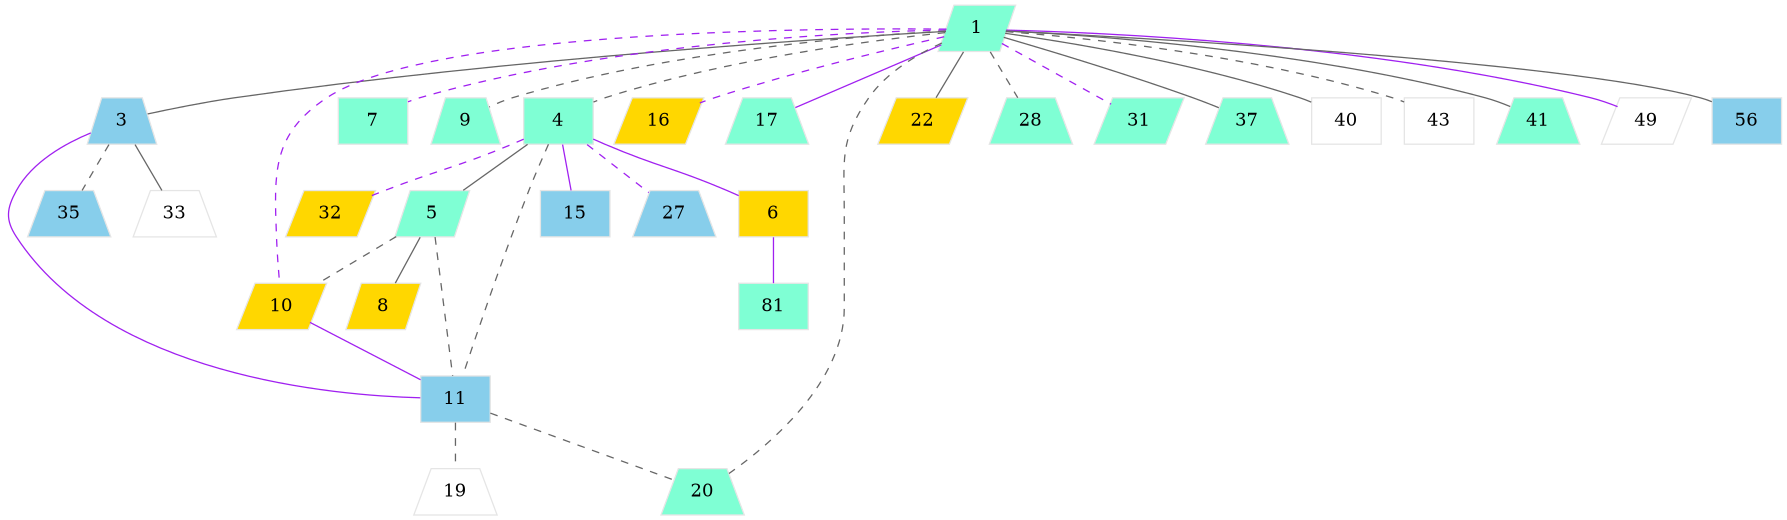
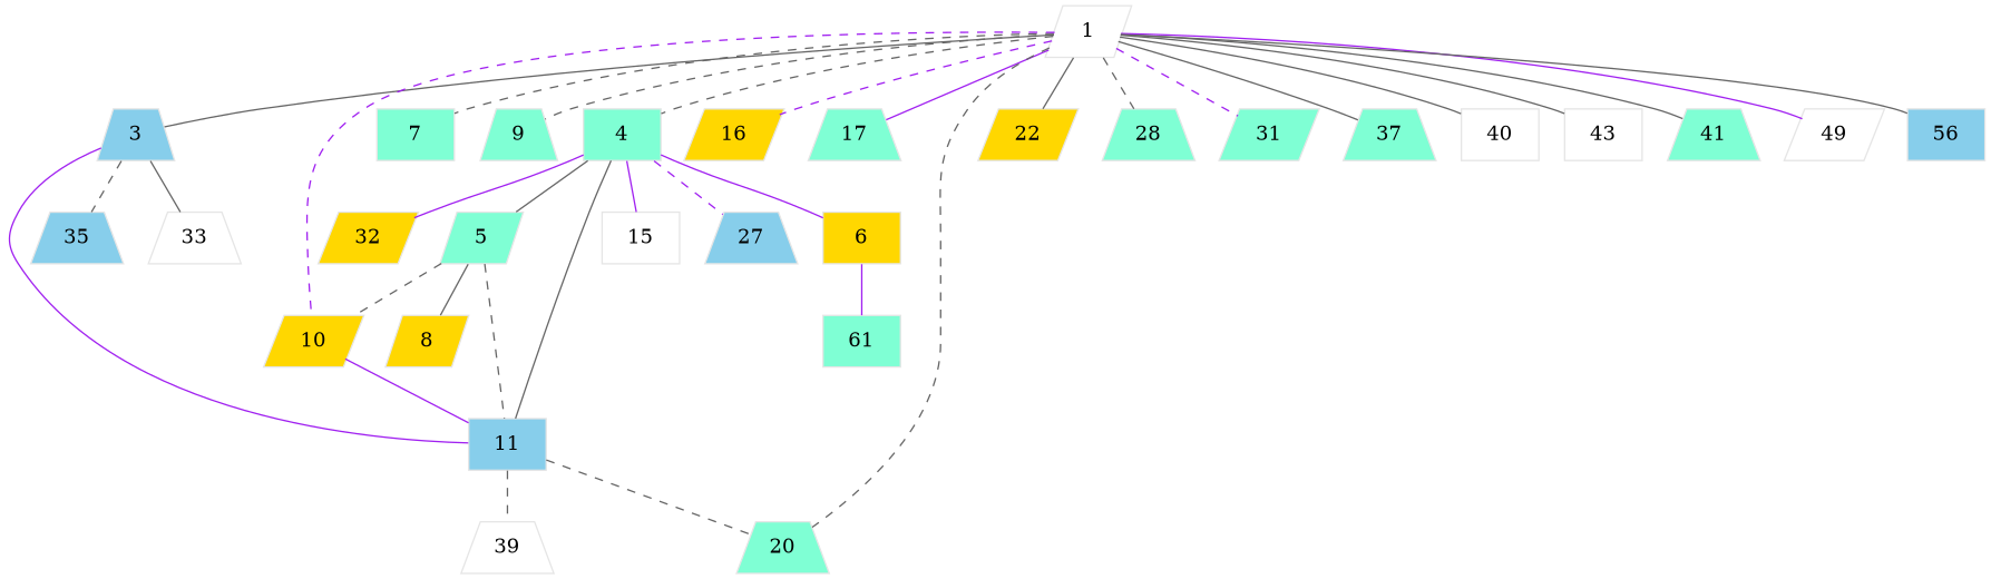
  graph {
    fontname="DejaVu Serif"
    node [color=gray90 fillcolor=aquamarine fontname="DejaVu Serif" shape=trapezium style=filled]
    edge [color=gray40 fontname="DejaVu Serif" style=solid]
-   1 [shape=parallelogram super="+2"]
+   1 [fillcolor=white shape=parallelogram super="+2"]
    3 [fillcolor=skyblue super="+23+21+55+41+18"]
    4 [shape=box super="+29+26+54+42+36"]
    7 [shape=box]
    9
    10 [fillcolor=gold shape=parallelogram]
    16 [fillcolor=gold shape=parallelogram]
    17
    20
    22 [fillcolor=gold shape=parallelogram]
    28
    31 [shape=parallelogram super="+45+46"]
    37
    40 [fillcolor=white shape=box]
    43 [fillcolor=white shape=box super="+58"]
    n16 [label=41]
    49 [fillcolor=white shape=parallelogram]
    56 [fillcolor=skyblue shape=box]
    11 [fillcolor=skyblue shape=box super="+12+44+38+25+14"]
    33 [fillcolor=white]
    35 [fillcolor=skyblue super="+60"]
    5 [shape=parallelogram]
    6 [fillcolor=gold shape=box]
-   15 [fillcolor=skyblue shape=box]
+   15 [fillcolor=white shape=box]
    27 [fillcolor=skyblue super="+51"]
    32 [fillcolor=gold shape=parallelogram super="+39"]
-   19 [fillcolor=white]
+   19 [fillcolor=white label=39]
    8 [fillcolor=gold shape=parallelogram]
-   61 [shape=box label=81]
+   61 [shape=box]
    1 -- 3
    1 -- 4 [style=dashed]
-   1 -- 7 [color=purple style=dashed]
+   1 -- 7 [style=dashed]
    1 -- 9 [style=dashed]
    1 -- 10 [color=purple style=dashed]
    1 -- 16 [color=purple style=dashed]
    1 -- 17 [color=purple]
    1 -- 20 [style=dashed]
    1 -- 22
    1 -- 28 [style=dashed]
    1 -- 31 [color=purple style=dashed weight=2]
    1 -- 37
    1 -- 40
-   1 -- 43 [style=dashed]
+   1 -- 43
    1 -- n16
    1 -- 49 [color=purple]
    1 -- 56
    3 -- 11 [color=purple]
    3 -- 33
    3 -- 35 [style=dashed]
-   4 -- 11 [style=dashed]
+   4 -- 11
    4 -- 5
    4 -- 6 [color=purple]
    4 -- 15 [color=purple]
    4 -- 27 [color=purple style=dashed]
-   4 -- 32 [color=purple style=dashed]
+   4 -- 32 [color=purple]
    10 -- 11 [color=purple]
    11 -- 20 [style=dashed]
    11 -- 19 [style=dashed]
    5 -- 10 [style=dashed]
    5 -- 11 [style=dashed]
    5 -- 8
    6 -- 61 [color=purple]
  }
